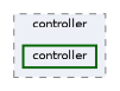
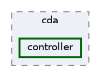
  digraph {
    compound=true
    rankdir=LR
    n1 [color=darkgreen fillcolor="#edf0f7" fontname=Helvetica fontsize=10 height=0.2 label=controller shape=box style="filled,bold" width=0.4]
    subgraph cluster_1 {
      bgcolor="#edf0f7"
      fontname=Helvetica
      fontsize=10
-     label=controller
+     label=cda
      pencolor=grey50
      style="filled,dashed"
      n1
    }
  }
